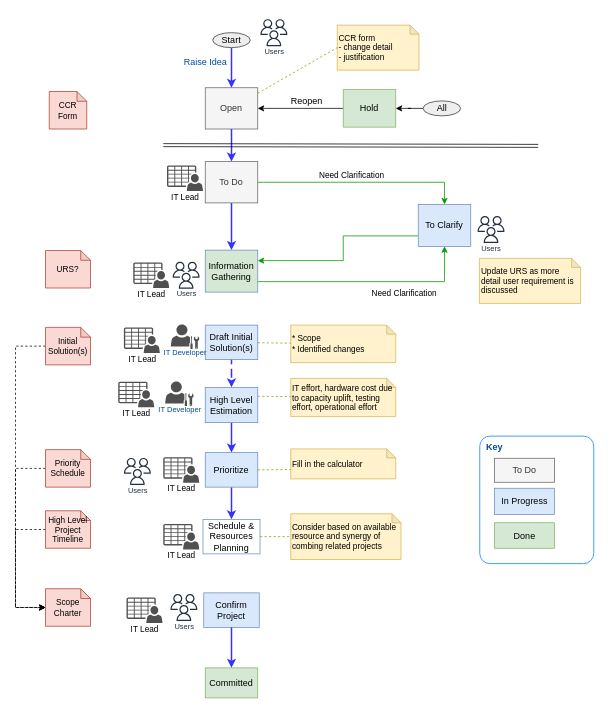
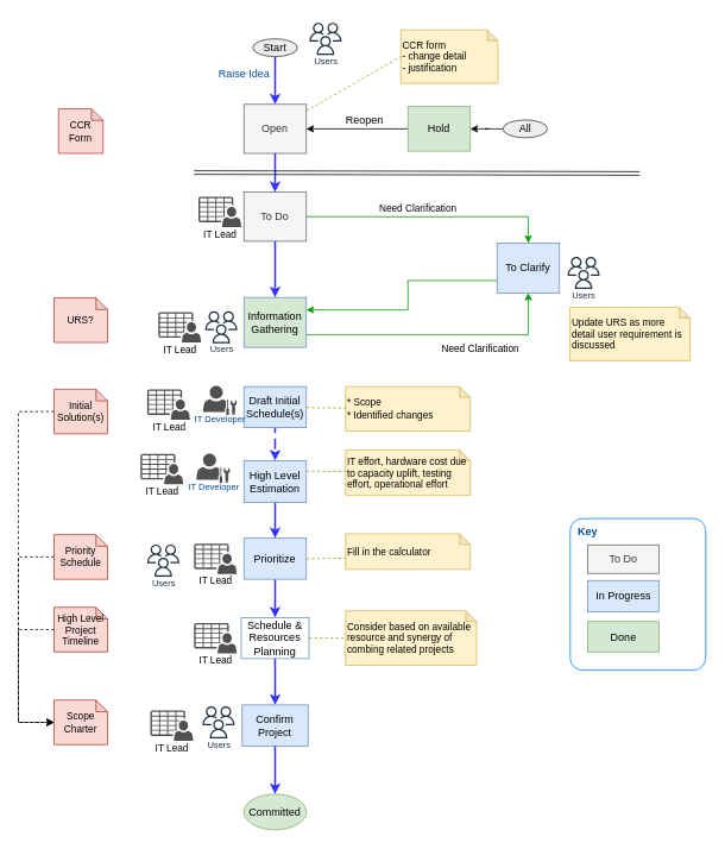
  <mxCell id="0" />
  <mxCell id="1" parent="0" />
  <mxCell id="2" value="" style="rounded=1;whiteSpace=wrap;html=1;strokeColor=#007FFF;fontSize=12;fontColor=#004C99;align=left;arcSize=9;" parent="1" vertex="1"><mxGeometry x="639" y="581" width="152" height="170" as="geometry" /></mxCell>
  <mxCell id="3" style="edgeStyle=orthogonalEdgeStyle;rounded=0;orthogonalLoop=1;jettySize=auto;html=1;exitX=1;exitY=0.75;exitDx=0;exitDy=0;entryX=0.5;entryY=1;entryDx=0;entryDy=0;strokeColor=#009900;strokeWidth=1;" parent="1" source="5" target="19" edge="1"><mxGeometry relative="1" as="geometry" /></mxCell>
  <mxCell id="4" value="Need Clarification" style="text;html=1;resizable=0;points=[];align=center;verticalAlign=middle;labelBackgroundColor=#ffffff;fontSize=11;" parent="3" vertex="1" connectable="0"><mxGeometry x="0.737" y="13" relative="1" as="geometry"><mxPoint x="-42" y="22" as="offset" /></mxGeometry></mxCell>
  <mxCell id="5" value="Information Gathering" style="rounded=0;whiteSpace=wrap;html=1;strokeColor=#6c8ebf;fontSize=12;align=center;fillColor=#d5e8d4;" parent="1" vertex="1"><mxGeometry x="273" y="333" width="70" height="56" as="geometry" /></mxCell>
  <mxCell id="6" style="edgeStyle=orthogonalEdgeStyle;rounded=0;orthogonalLoop=1;jettySize=auto;html=1;entryX=0.5;entryY=0;entryDx=0;entryDy=0;fontSize=12;fontColor=#004C99;strokeColor=#3333FF;strokeWidth=2;" parent="1" source="42" target="5" edge="1"><mxGeometry relative="1" as="geometry" /></mxCell>
  <mxCell id="7" style="edgeStyle=orthogonalEdgeStyle;rounded=0;orthogonalLoop=1;jettySize=auto;html=1;exitX=1;exitY=0.5;exitDx=0;exitDy=0;entryX=0.5;entryY=0;entryDx=0;entryDy=0;strokeColor=#009900;strokeWidth=1;" parent="1" source="42" target="19" edge="1"><mxGeometry relative="1" as="geometry" /></mxCell>
  <mxCell id="8" value="Need Clarification" style="text;html=1;resizable=0;points=[];align=center;verticalAlign=middle;labelBackgroundColor=#ffffff;fontSize=11;" parent="7" vertex="1" connectable="0"><mxGeometry x="0.581" y="-17" relative="1" as="geometry"><mxPoint x="-96" y="-27" as="offset" /></mxGeometry></mxCell>
  <mxCell id="9" value="Open" style="rounded=0;whiteSpace=wrap;html=1;strokeColor=#666666;fontSize=12;align=center;fontColor=#333333;fillColor=#f5f5f5;" parent="1" vertex="1"><mxGeometry x="273" y="116.5" width="70" height="55" as="geometry" /></mxCell>
  <mxCell id="10" style="edgeStyle=orthogonalEdgeStyle;rounded=0;orthogonalLoop=1;jettySize=auto;html=1;entryX=0.5;entryY=0;entryDx=0;entryDy=0;fontSize=12;fontColor=#004C99;strokeColor=#3333FF;strokeWidth=2;" parent="1" source="36" target="16" edge="1"><mxGeometry relative="1" as="geometry" /></mxCell>
- <mxCell id="11" value="Draft Initial Solution(s)" style="rounded=0;whiteSpace=wrap;html=1;strokeColor=#6c8ebf;fontSize=12;align=center;fillColor=#dae8fc;" parent="1" vertex="1"><mxGeometry x="273" y="433" width="70" height="46" as="geometry" /></mxCell>
+ <mxCell id="11" value="Draft Initial Schedule(s)" style="rounded=0;whiteSpace=wrap;html=1;strokeColor=#6c8ebf;fontSize=12;align=center;fillColor=#dae8fc;" parent="1" vertex="1"><mxGeometry x="273" y="433" width="70" height="46" as="geometry" /></mxCell>
  <mxCell id="12" style="edgeStyle=orthogonalEdgeStyle;rounded=0;orthogonalLoop=1;jettySize=auto;html=1;exitX=0;exitY=0.5;exitDx=0;exitDy=0;entryX=1;entryY=0.5;entryDx=0;entryDy=0;" parent="1" source="14" target="9" edge="1"><mxGeometry relative="1" as="geometry" /></mxCell>
  <mxCell id="13" value="Reopen" style="text;html=1;resizable=0;points=[];align=center;verticalAlign=middle;labelBackgroundColor=none;" parent="12" vertex="1" connectable="0"><mxGeometry x="-0.597" y="2" relative="1" as="geometry"><mxPoint x="-27" y="-12" as="offset" /></mxGeometry></mxCell>
  <mxCell id="14" value="Hold" style="rounded=0;whiteSpace=wrap;html=1;strokeColor=#82b366;fontSize=12;align=center;fillColor=#d5e8d4;" parent="1" vertex="1"><mxGeometry x="457" y="119" width="70" height="50" as="geometry" /></mxCell>
  <mxCell id="15" style="edgeStyle=orthogonalEdgeStyle;rounded=0;orthogonalLoop=1;jettySize=auto;html=1;entryX=0.5;entryY=0;entryDx=0;entryDy=0;fontSize=12;fontColor=#004C99;exitX=0.5;exitY=1;exitDx=0;exitDy=0;strokeColor=#3333FF;strokeWidth=2;" parent="1" source="16" target="47" edge="1"><mxGeometry relative="1" as="geometry" /></mxCell>
  <mxCell id="16" value="Prioritize" style="rounded=0;whiteSpace=wrap;html=1;strokeColor=#6c8ebf;fontSize=12;align=center;fillColor=#dae8fc;" parent="1" vertex="1"><mxGeometry x="273" y="603" width="70" height="46" as="geometry" /></mxCell>
- <mxCell id="17" value="Committed" style="rounded=0;whiteSpace=wrap;html=1;strokeColor=#82b366;fontSize=12;align=center;fillColor=#d5e8d4;" parent="1" vertex="1"><mxGeometry x="273" y="890" width="70" height="40" as="geometry" /></mxCell>
+ <mxCell id="17" value="Committed" style="ellipse;whiteSpace=wrap;html=1;strokeColor=#82b366;fontSize=12;align=center;fillColor=#d5e8d4;" parent="1" vertex="1"><mxGeometry x="273" y="890" width="70" height="40" as="geometry" /></mxCell>
  <mxCell id="18" style="edgeStyle=orthogonalEdgeStyle;rounded=0;orthogonalLoop=1;jettySize=auto;html=1;entryX=1;entryY=0.25;entryDx=0;entryDy=0;fontSize=12;fontColor=#004C99;exitX=0;exitY=0.75;exitDx=0;exitDy=0;strokeColor=#009900;strokeWidth=1;" parent="1" source="19" target="5" edge="1"><mxGeometry relative="1" as="geometry"><Array as="points"><mxPoint x="457" y="314" /><mxPoint x="457" y="347" /></Array></mxGeometry></mxCell>
  <mxCell id="19" value="To Clarify" style="rounded=0;whiteSpace=wrap;html=1;strokeColor=#6c8ebf;fontSize=12;align=center;fillColor=#dae8fc;" parent="1" vertex="1"><mxGeometry x="557" y="272" width="70" height="56" as="geometry" /></mxCell>
  <mxCell id="20" style="edgeStyle=orthogonalEdgeStyle;rounded=0;orthogonalLoop=1;jettySize=auto;html=1;entryX=0.5;entryY=0;entryDx=0;entryDy=0;fontSize=12;fontColor=#004C99;strokeColor=#3333FF;strokeWidth=2;" parent="1" source="22" target="9" edge="1"><mxGeometry relative="1" as="geometry"><mxPoint x="309" y="63" as="targetPoint" /></mxGeometry></mxCell>
  <mxCell id="21" value="Raise Idea" style="text;html=1;resizable=0;points=[];align=center;verticalAlign=middle;labelBackgroundColor=#ffffff;fontSize=12;fontColor=#004C99;" parent="20" vertex="1" connectable="0"><mxGeometry x="0.003" y="-17" relative="1" as="geometry"><mxPoint x="-19" y="-8.5" as="offset" /></mxGeometry></mxCell>
  <mxCell id="22" value="Start" style="ellipse;whiteSpace=wrap;html=1;strokeColor=#36393d;fontSize=12;align=center;fillColor=#eeeeee;" parent="1" vertex="1"><mxGeometry x="283" y="43" width="50" height="20" as="geometry" /></mxCell>
  <mxCell id="23" value="Fill in the calculator" style="shape=note;whiteSpace=wrap;html=1;backgroundOutline=1;darkOpacity=0.05;strokeColor=#d6b656;fontSize=11;align=left;size=12;fillColor=#fff2cc;" parent="1" vertex="1"><mxGeometry x="387" y="598" width="140" height="40" as="geometry" /></mxCell>
  <mxCell id="24" value="" style="endArrow=none;dashed=1;html=1;fontSize=12;fontColor=#004C99;entryX=0.001;entryY=0.689;entryDx=0;entryDy=0;entryPerimeter=0;exitX=1;exitY=0.5;exitDx=0;exitDy=0;strokeColor=#999900;" parent="1" source="16" target="23" edge="1"><mxGeometry width="50" height="50" relative="1" as="geometry"><mxPoint x="154" y="860" as="sourcePoint" /><mxPoint x="204" y="810" as="targetPoint" /></mxGeometry></mxCell>
  <mxCell id="25" value="Done" style="rounded=0;whiteSpace=wrap;html=1;strokeColor=#82b366;fontSize=12;align=center;fillColor=#d5e8d4;" parent="1" vertex="1"><mxGeometry x="658.5" y="696.5" width="80" height="34" as="geometry" /></mxCell>
  <mxCell id="26" value="In Progress" style="rounded=0;whiteSpace=wrap;html=1;strokeColor=#6c8ebf;fontSize=12;align=center;fillColor=#dae8fc;" parent="1" vertex="1"><mxGeometry x="658.5" y="650.5" width="80" height="35" as="geometry" /></mxCell>
  <mxCell id="27" value="To Do" style="rounded=0;whiteSpace=wrap;html=1;strokeColor=#666666;fontSize=12;align=center;fontColor=#333333;fillColor=#f5f5f5;" parent="1" vertex="1"><mxGeometry x="658.5" y="610.5" width="80" height="32" as="geometry" /></mxCell>
  <mxCell id="28" value="Key" style="text;html=1;strokeColor=none;fillColor=none;align=center;verticalAlign=middle;whiteSpace=wrap;rounded=0;fontSize=12;fontColor=#004C99;fontStyle=1" parent="1" vertex="1"><mxGeometry x="638.5" y="585.5" width="40" height="20" as="geometry" /></mxCell>
  <mxCell id="29" value="Users" style="outlineConnect=0;fontColor=#232F3E;gradientColor=none;strokeColor=#232F3E;fillColor=#ffffff;dashed=0;verticalLabelPosition=bottom;verticalAlign=top;align=center;html=1;fontSize=10;fontStyle=0;aspect=fixed;shape=mxgraph.aws4.resourceIcon;resIcon=mxgraph.aws4.users;spacingTop=-10;" parent="1" vertex="1"><mxGeometry x="222" y="787" width="45" height="45" as="geometry" /></mxCell>
  <mxCell id="30" value="Users" style="outlineConnect=0;fontColor=#232F3E;gradientColor=none;strokeColor=#232F3E;fillColor=#ffffff;dashed=0;verticalLabelPosition=bottom;verticalAlign=top;align=center;html=1;fontSize=10;fontStyle=0;aspect=fixed;shape=mxgraph.aws4.resourceIcon;resIcon=mxgraph.aws4.users;spacingTop=-10;" parent="1" vertex="1"><mxGeometry x="631.5" y="283" width="45" height="45" as="geometry" /></mxCell>
  <mxCell id="31" value="IT Developer" style="pointerEvents=1;shadow=0;dashed=0;html=1;strokeColor=none;fillColor=#505050;labelPosition=center;verticalLabelPosition=bottom;verticalAlign=top;outlineConnect=0;align=center;shape=mxgraph.office.users.administrator;fontSize=10;fontColor=#004C99;spacingTop=-8;" parent="1" vertex="1"><mxGeometry x="227" y="432" width="38" height="33" as="geometry" /></mxCell>
  <mxCell id="32" value="Users" style="outlineConnect=0;fontColor=#232F3E;gradientColor=none;strokeColor=#232F3E;fillColor=#ffffff;dashed=0;verticalLabelPosition=bottom;verticalAlign=top;align=center;html=1;fontSize=10;fontStyle=0;aspect=fixed;shape=mxgraph.aws4.resourceIcon;resIcon=mxgraph.aws4.users;spacingTop=-10;" parent="1" vertex="1"><mxGeometry x="342" y="20.5" width="45" height="45" as="geometry" /></mxCell>
  <mxCell id="33" value="IT Lead" style="pointerEvents=1;shadow=0;dashed=0;html=1;strokeColor=none;fillColor=#505050;labelPosition=center;verticalLabelPosition=bottom;verticalAlign=top;outlineConnect=0;align=center;shape=mxgraph.office.users.csv_file;spacingTop=-5;fontSize=11;" parent="1" vertex="1"><mxGeometry x="177" y="349.5" width="48" height="34" as="geometry" /></mxCell>
  <mxCell id="34" value="* Scope&lt;br&gt;* Identified changes" style="shape=note;whiteSpace=wrap;html=1;backgroundOutline=1;darkOpacity=0.05;strokeColor=#d6b656;fontSize=11;align=left;size=12;fillColor=#fff2cc;" parent="1" vertex="1"><mxGeometry x="387" y="433" width="140" height="50" as="geometry" /></mxCell>
  <mxCell id="35" value="" style="endArrow=none;dashed=1;html=1;fontSize=12;fontColor=#004C99;strokeColor=#999900;" parent="1" source="11" target="34" edge="1"><mxGeometry width="50" height="50" relative="1" as="geometry"><mxPoint x="337" y="578" as="sourcePoint" /><mxPoint x="387" y="561" as="targetPoint" /></mxGeometry></mxCell>
  <mxCell id="36" value="High Level Estimation" style="rounded=0;whiteSpace=wrap;html=1;strokeColor=#6c8ebf;fontSize=12;align=center;fillColor=#dae8fc;" parent="1" vertex="1"><mxGeometry x="273" y="516" width="70" height="47" as="geometry" /></mxCell>
  <mxCell id="37" style="edgeStyle=orthogonalEdgeStyle;rounded=0;orthogonalLoop=1;jettySize=auto;html=1;entryX=0.5;entryY=0;entryDx=0;entryDy=0;fontSize=12;fontColor=#004C99;strokeColor=#3333FF;strokeWidth=2;dashed=1;" parent="1" source="11" target="36" edge="1"><mxGeometry relative="1" as="geometry"><mxPoint x="309" y="479" as="sourcePoint" /><mxPoint x="309" y="620" as="targetPoint" /></mxGeometry></mxCell>
  <mxCell id="38" value="IT effort, hardware cost due to capacity uplift, testing effort, operational effort" style="shape=note;whiteSpace=wrap;html=1;backgroundOutline=1;darkOpacity=0.05;strokeColor=#d6b656;fontSize=11;align=left;size=12;fillColor=#fff2cc;" parent="1" vertex="1"><mxGeometry x="387" y="504" width="140" height="51" as="geometry" /></mxCell>
  <mxCell id="39" value="" style="endArrow=none;dashed=1;html=1;fontSize=12;fontColor=#004C99;strokeColor=#999900;exitX=1;exitY=0.25;exitDx=0;exitDy=0;" parent="1" source="36" target="38" edge="1"><mxGeometry width="50" height="50" relative="1" as="geometry"><mxPoint x="354" y="461.743" as="sourcePoint" /><mxPoint x="397" y="456.514" as="targetPoint" /></mxGeometry></mxCell>
  <mxCell id="40" value="IT Developer" style="pointerEvents=1;shadow=0;dashed=0;html=1;strokeColor=none;fillColor=#505050;labelPosition=center;verticalLabelPosition=bottom;verticalAlign=top;outlineConnect=0;align=center;shape=mxgraph.office.users.administrator;fontSize=10;fontColor=#004C99;spacingTop=-8;" parent="1" vertex="1"><mxGeometry x="219.5" y="508" width="38" height="33" as="geometry" /></mxCell>
  <mxCell id="41" value="Users" style="outlineConnect=0;fontColor=#232F3E;gradientColor=none;strokeColor=#232F3E;fillColor=#ffffff;dashed=0;verticalLabelPosition=bottom;verticalAlign=top;align=center;html=1;fontSize=10;fontStyle=0;aspect=fixed;shape=mxgraph.aws4.resourceIcon;resIcon=mxgraph.aws4.users;spacingTop=-10;" parent="1" vertex="1"><mxGeometry x="225" y="344" width="45" height="45" as="geometry" /></mxCell>
  <mxCell id="42" value="To Do" style="rounded=0;whiteSpace=wrap;html=1;strokeColor=#666666;fontSize=12;align=center;fontColor=#333333;fillColor=#f5f5f5;" parent="1" vertex="1"><mxGeometry x="273" y="215" width="70" height="55" as="geometry" /></mxCell>
  <mxCell id="43" style="edgeStyle=orthogonalEdgeStyle;rounded=0;orthogonalLoop=1;jettySize=auto;html=1;entryX=0.5;entryY=0;entryDx=0;entryDy=0;fontSize=12;fontColor=#004C99;strokeColor=#3333FF;strokeWidth=2;" parent="1" source="9" target="42" edge="1"><mxGeometry relative="1" as="geometry"><mxPoint x="308" y="192.5" as="sourcePoint" /><mxPoint x="308" y="333" as="targetPoint" /></mxGeometry></mxCell>
  <mxCell id="44" value="All" style="ellipse;whiteSpace=wrap;html=1;strokeColor=#36393d;fontSize=12;align=center;fillColor=#eeeeee;" parent="1" vertex="1"><mxGeometry x="563.5" y="134" width="50" height="20" as="geometry" /></mxCell>
  <mxCell id="45" style="edgeStyle=orthogonalEdgeStyle;rounded=0;orthogonalLoop=1;jettySize=auto;html=1;entryX=1;entryY=0.5;entryDx=0;entryDy=0;" parent="1" source="44" target="14" edge="1"><mxGeometry relative="1" as="geometry"><mxPoint x="711" y="93" as="sourcePoint" /><mxPoint x="336" y="127" as="targetPoint" /></mxGeometry></mxCell>
  <mxCell id="46" value="" style="shape=link;html=1;" parent="1" edge="1"><mxGeometry width="50" height="50" relative="1" as="geometry"><mxPoint x="217" y="193" as="sourcePoint" /><mxPoint x="717" y="194" as="targetPoint" /></mxGeometry></mxCell>
  <mxCell id="47" value="Schedule &amp;amp; Resources Planning" style="rounded=0;whiteSpace=wrap;html=1;strokeColor=#6c8ebf;fontSize=12;align=center;fillColor=#ffffff;" parent="1" vertex="1"><mxGeometry x="270" y="692" width="76" height="46" as="geometry" /></mxCell>
  <mxCell id="48" value="Confirm Project" style="rounded=0;whiteSpace=wrap;html=1;strokeColor=#6c8ebf;fontSize=12;align=center;fillColor=#dae8fc;" parent="1" vertex="1"><mxGeometry x="271" y="790" width="74" height="46" as="geometry" /></mxCell>
+ <mxCell id="49" style="edgeStyle=orthogonalEdgeStyle;rounded=0;orthogonalLoop=1;jettySize=auto;html=1;entryX=0.5;entryY=0;entryDx=0;entryDy=0;fontSize=12;fontColor=#004C99;strokeColor=#3333FF;strokeWidth=2;exitX=0.5;exitY=1;exitDx=0;exitDy=0;" parent="1" source="47" target="48" edge="1"><mxGeometry relative="1" as="geometry"><mxPoint x="307" y="743" as="sourcePoint" /><mxPoint x="318" y="702" as="targetPoint" /></mxGeometry></mxCell>
  <mxCell id="50" style="edgeStyle=orthogonalEdgeStyle;rounded=0;orthogonalLoop=1;jettySize=auto;html=1;entryX=0.5;entryY=0;entryDx=0;entryDy=0;fontSize=12;fontColor=#004C99;strokeColor=#3333FF;strokeWidth=2;exitX=0.5;exitY=1;exitDx=0;exitDy=0;" parent="1" source="48" target="17" edge="1"><mxGeometry relative="1" as="geometry"><mxPoint x="308" y="843" as="sourcePoint" /><mxPoint x="318" y="803" as="targetPoint" /></mxGeometry></mxCell>
  <mxCell id="51" value="Consider based on available resource and synergy of combing related projects" style="shape=note;whiteSpace=wrap;html=1;backgroundOutline=1;darkOpacity=0.05;strokeColor=#d6b656;fontSize=11;align=left;size=12;fillColor=#fff2cc;" parent="1" vertex="1"><mxGeometry x="387" y="684.5" width="147" height="61" as="geometry" /></mxCell>
  <mxCell id="52" value="" style="endArrow=none;dashed=1;html=1;fontSize=12;fontColor=#004C99;entryX=0;entryY=0.5;entryDx=0;entryDy=0;entryPerimeter=0;exitX=1;exitY=0.5;exitDx=0;exitDy=0;strokeColor=#999900;" parent="1" source="47" target="51" edge="1"><mxGeometry width="50" height="50" relative="1" as="geometry"><mxPoint x="353" y="636" as="sourcePoint" /><mxPoint x="397" y="636" as="targetPoint" /></mxGeometry></mxCell>
  <mxCell id="53" value="IT Lead" style="pointerEvents=1;shadow=0;dashed=0;html=1;strokeColor=none;fillColor=#505050;labelPosition=center;verticalLabelPosition=bottom;verticalAlign=top;outlineConnect=0;align=center;shape=mxgraph.office.users.csv_file;spacingTop=-5;fontSize=11;" parent="1" vertex="1"><mxGeometry x="222" y="220" width="48" height="34" as="geometry" /></mxCell>
  <mxCell id="54" value="IT Lead" style="pointerEvents=1;shadow=0;dashed=0;html=1;strokeColor=none;fillColor=#505050;labelPosition=center;verticalLabelPosition=bottom;verticalAlign=top;outlineConnect=0;align=center;shape=mxgraph.office.users.csv_file;spacingTop=-5;fontSize=11;" parent="1" vertex="1"><mxGeometry x="164.5" y="436" width="48" height="34" as="geometry" /></mxCell>
  <mxCell id="55" value="IT Lead" style="pointerEvents=1;shadow=0;dashed=0;html=1;strokeColor=none;fillColor=#505050;labelPosition=center;verticalLabelPosition=bottom;verticalAlign=top;outlineConnect=0;align=center;shape=mxgraph.office.users.csv_file;spacingTop=-5;fontSize=11;" parent="1" vertex="1"><mxGeometry x="157" y="508.5" width="48" height="34" as="geometry" /></mxCell>
  <mxCell id="56" value="IT Lead" style="pointerEvents=1;shadow=0;dashed=0;html=1;strokeColor=none;fillColor=#505050;labelPosition=center;verticalLabelPosition=bottom;verticalAlign=top;outlineConnect=0;align=center;shape=mxgraph.office.users.csv_file;spacingTop=-5;fontSize=11;" parent="1" vertex="1"><mxGeometry x="217" y="609" width="48" height="34" as="geometry" /></mxCell>
  <mxCell id="57" value="IT Lead" style="pointerEvents=1;shadow=0;dashed=0;html=1;strokeColor=none;fillColor=#505050;labelPosition=center;verticalLabelPosition=bottom;verticalAlign=top;outlineConnect=0;align=center;shape=mxgraph.office.users.csv_file;spacingTop=-5;fontSize=11;" parent="1" vertex="1"><mxGeometry x="217" y="698" width="48" height="34" as="geometry" /></mxCell>
  <mxCell id="58" value="IT Lead" style="pointerEvents=1;shadow=0;dashed=0;html=1;strokeColor=none;fillColor=#505050;labelPosition=center;verticalLabelPosition=bottom;verticalAlign=top;outlineConnect=0;align=center;shape=mxgraph.office.users.csv_file;spacingTop=-5;fontSize=11;" parent="1" vertex="1"><mxGeometry x="168" y="796" width="48" height="34" as="geometry" /></mxCell>
  <mxCell id="59" value="CCR form&lt;br&gt;- change detail&lt;br&gt;- justification&lt;br&gt;" style="shape=note;whiteSpace=wrap;html=1;backgroundOutline=1;darkOpacity=0.05;strokeColor=#d6b656;fontSize=11;align=left;size=12;fillColor=#fff2cc;" parent="1" vertex="1"><mxGeometry x="449" y="33" width="109" height="60" as="geometry" /></mxCell>
  <mxCell id="60" value="" style="endArrow=none;dashed=1;html=1;fontSize=12;fontColor=#004C99;strokeColor=#999900;entryX=0;entryY=0.5;entryDx=0;entryDy=0;entryPerimeter=0;" parent="1" source="9" target="59" edge="1"><mxGeometry width="50" height="50" relative="1" as="geometry"><mxPoint x="353" y="465.295" as="sourcePoint" /><mxPoint x="397" y="464.409" as="targetPoint" /></mxGeometry></mxCell>
  <mxCell id="61" value="Update URS as more detail user requirement is discussed&lt;br&gt;" style="shape=note;whiteSpace=wrap;html=1;backgroundOutline=1;darkOpacity=0.05;strokeColor=#d6b656;fontSize=11;align=left;size=12;fillColor=#fff2cc;" parent="1" vertex="1"><mxGeometry x="638.5" y="344" width="135" height="60" as="geometry" /></mxCell>
  <mxCell id="62" style="edgeStyle=orthogonalEdgeStyle;rounded=0;orthogonalLoop=1;jettySize=auto;html=1;entryX=0;entryY=0.5;entryDx=0;entryDy=0;entryPerimeter=0;dashed=1;fontSize=11;exitX=0;exitY=0.5;exitDx=0;exitDy=0;exitPerimeter=0;" parent="1" source="63" target="70" edge="1"><mxGeometry relative="1" as="geometry"><Array as="points"><mxPoint x="20" y="624" /><mxPoint x="20" y="810" /></Array></mxGeometry></mxCell>
  <mxCell id="63" value="Priority Schedule" style="shape=note;whiteSpace=wrap;html=1;backgroundOutline=1;darkOpacity=0.05;size=13;fillColor=#fad9d5;strokeColor=#ae4132;fontSize=11;" parent="1" vertex="1"><mxGeometry x="60" y="599" width="60" height="50" as="geometry" /></mxCell>
  <mxCell id="64" value="CCR Form" style="shape=note;whiteSpace=wrap;html=1;backgroundOutline=1;darkOpacity=0.05;size=13;fillColor=#fad9d5;strokeColor=#ae4132;fontSize=11;" parent="1" vertex="1"><mxGeometry x="65" y="121.5" width="50" height="50" as="geometry" /></mxCell>
  <mxCell id="65" style="edgeStyle=orthogonalEdgeStyle;rounded=0;orthogonalLoop=1;jettySize=auto;html=1;entryX=0;entryY=0.5;entryDx=0;entryDy=0;entryPerimeter=0;fontSize=11;exitX=0;exitY=0.5;exitDx=0;exitDy=0;exitPerimeter=0;dashed=1;" parent="1" source="66" target="70" edge="1"><mxGeometry relative="1" as="geometry"><Array as="points"><mxPoint x="20" y="461" /><mxPoint x="20" y="810" /></Array></mxGeometry></mxCell>
  <mxCell id="66" value="Initial Solution(s)" style="shape=note;whiteSpace=wrap;html=1;backgroundOutline=1;darkOpacity=0.05;size=13;fillColor=#fad9d5;strokeColor=#ae4132;fontSize=11;" parent="1" vertex="1"><mxGeometry x="60" y="436" width="60" height="50" as="geometry" /></mxCell>
  <mxCell id="67" value="URS?" style="shape=note;whiteSpace=wrap;html=1;backgroundOutline=1;darkOpacity=0.05;size=13;fillColor=#fad9d5;strokeColor=#ae4132;fontSize=11;" parent="1" vertex="1"><mxGeometry x="60" y="333.5" width="60" height="50" as="geometry" /></mxCell>
  <mxCell id="68" style="edgeStyle=orthogonalEdgeStyle;rounded=0;orthogonalLoop=1;jettySize=auto;html=1;entryX=0;entryY=0.5;entryDx=0;entryDy=0;entryPerimeter=0;dashed=1;fontSize=11;exitX=0;exitY=0.5;exitDx=0;exitDy=0;exitPerimeter=0;" parent="1" source="69" target="70" edge="1"><mxGeometry relative="1" as="geometry"><Array as="points"><mxPoint x="20" y="706" /><mxPoint x="20" y="810" /></Array></mxGeometry></mxCell>
  <mxCell id="69" value="High Level Project Timeline" style="shape=note;whiteSpace=wrap;html=1;backgroundOutline=1;darkOpacity=0.05;size=13;fillColor=#fad9d5;strokeColor=#ae4132;fontSize=11;" parent="1" vertex="1"><mxGeometry x="60" y="680.5" width="60" height="50" as="geometry" /></mxCell>
  <mxCell id="70" value="Scope Charter" style="shape=note;whiteSpace=wrap;html=1;backgroundOutline=1;darkOpacity=0.05;size=13;fillColor=#fad9d5;strokeColor=#ae4132;fontSize=11;" parent="1" vertex="1"><mxGeometry x="60" y="784.5" width="60" height="50" as="geometry" /></mxCell>
  <mxCell id="71" value="Users" style="outlineConnect=0;fontColor=#232F3E;gradientColor=none;strokeColor=#232F3E;fillColor=#ffffff;dashed=0;verticalLabelPosition=bottom;verticalAlign=top;align=center;html=1;fontSize=10;fontStyle=0;aspect=fixed;shape=mxgraph.aws4.resourceIcon;resIcon=mxgraph.aws4.users;spacingTop=-10;" parent="1" vertex="1"><mxGeometry x="160" y="605.5" width="45" height="45" as="geometry" /></mxCell>
